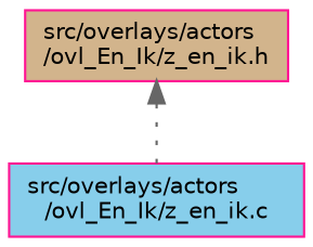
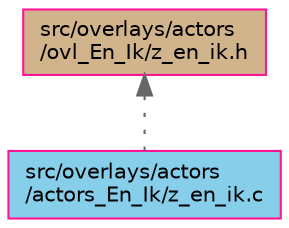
  digraph {
    node [color=deeppink fontname=Helvetica fontsize=10 shape=record style=filled]
    n1 [fillcolor=tan fontcolor=black height=0.2 label="src/overlays/actors\l/ovl_En_Ik/z_en_ik.h" width=0.4]
-   n2 [fillcolor=skyblue height=0.2 label="src/overlays/actors\l/ovl_En_Ik/z_en_ik.c" width=0.4]
+   n2 [fillcolor=skyblue height=0.2 label="src/overlays/actors\l/actors_En_Ik/z_en_ik.c" width=0.4]
    n1 -> n2 [color=gray40 dir=back fontname=Helvetica fontsize=10 labelfontname=Helvetica labelfontsize=10 style=dotted]
  }
